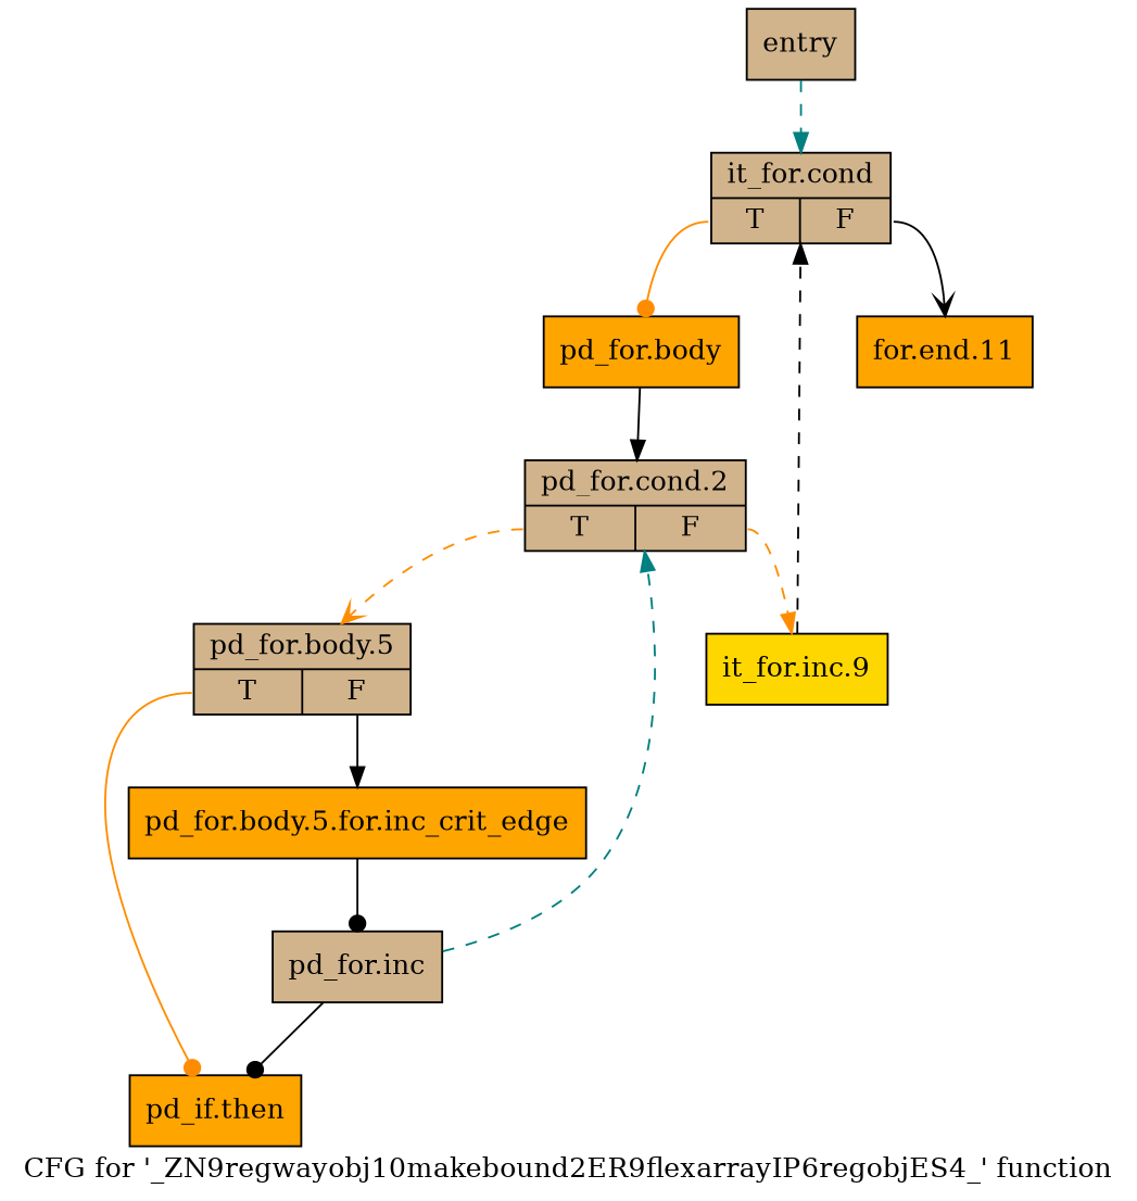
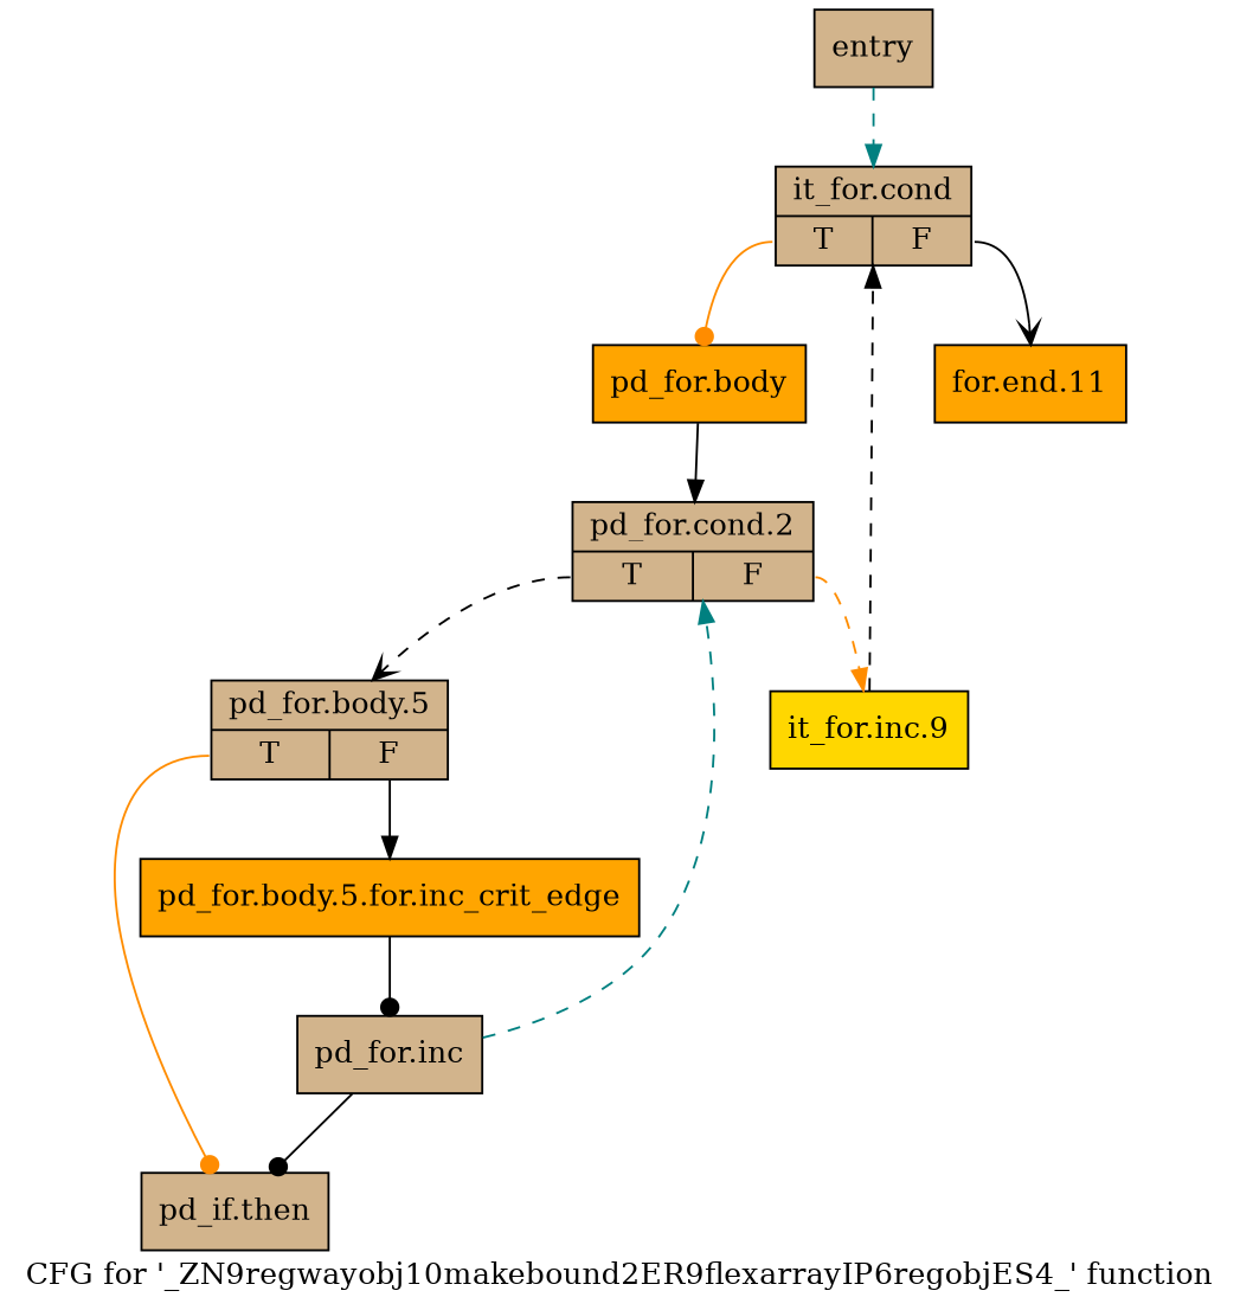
  digraph {
    label="CFG for '_ZN9regwayobj10makebound2ER9flexarrayIP6regobjES4_' function"
    node [fillcolor=tan shape=record style=filled]
    edge [arrowhead=normal color=black style=solid]
    n1 [label="{entry}"]
    n2 [label="{it_for.cond|{<s0>T|<s1>F}}"]
    n3 [fillcolor=orange label="{pd_for.body}"]
    n4 [fillcolor=orange label="{for.end.11}"]
    n5 [label="{pd_for.cond.2|{<s0>T|<s1>F}}"]
    n6 [label="{pd_for.body.5|{<s0>T|<s1>F}}"]
    n7 [fillcolor=gold label="{it_for.inc.9}"]
-   n8 [fillcolor=orange label="{pd_if.then}"]
+   n8 [label="{pd_if.then}"]
    n9 [fillcolor=orange label="{pd_for.body.5.for.inc_crit_edge}"]
    n10 [label="{pd_for.inc}"]
    n1 -> n2 [color=teal style=dashed]
    n2 -> n3 [arrowhead=dot color=darkorange tailport=s0]
    n2 -> n4 [arrowhead=vee tailport=s1]
    n3 -> n5
-   n5 -> n6 [arrowhead=vee color=darkorange style=dashed tailport=s0]
+   n5 -> n6 [arrowhead=vee style=dashed tailport=s0]
    n5 -> n7 [color=darkorange style=dashed tailport=s1]
    n6 -> n8 [arrowhead=dot color=darkorange tailport=s0]
    n6 -> n9 [tailport=s1]
    n7 -> n2 [style=dashed]
    n9 -> n10 [arrowhead=dot]
    n10 -> n5 [color=teal style=dashed]
    n10 -> n8 [arrowhead=dot]
  }
